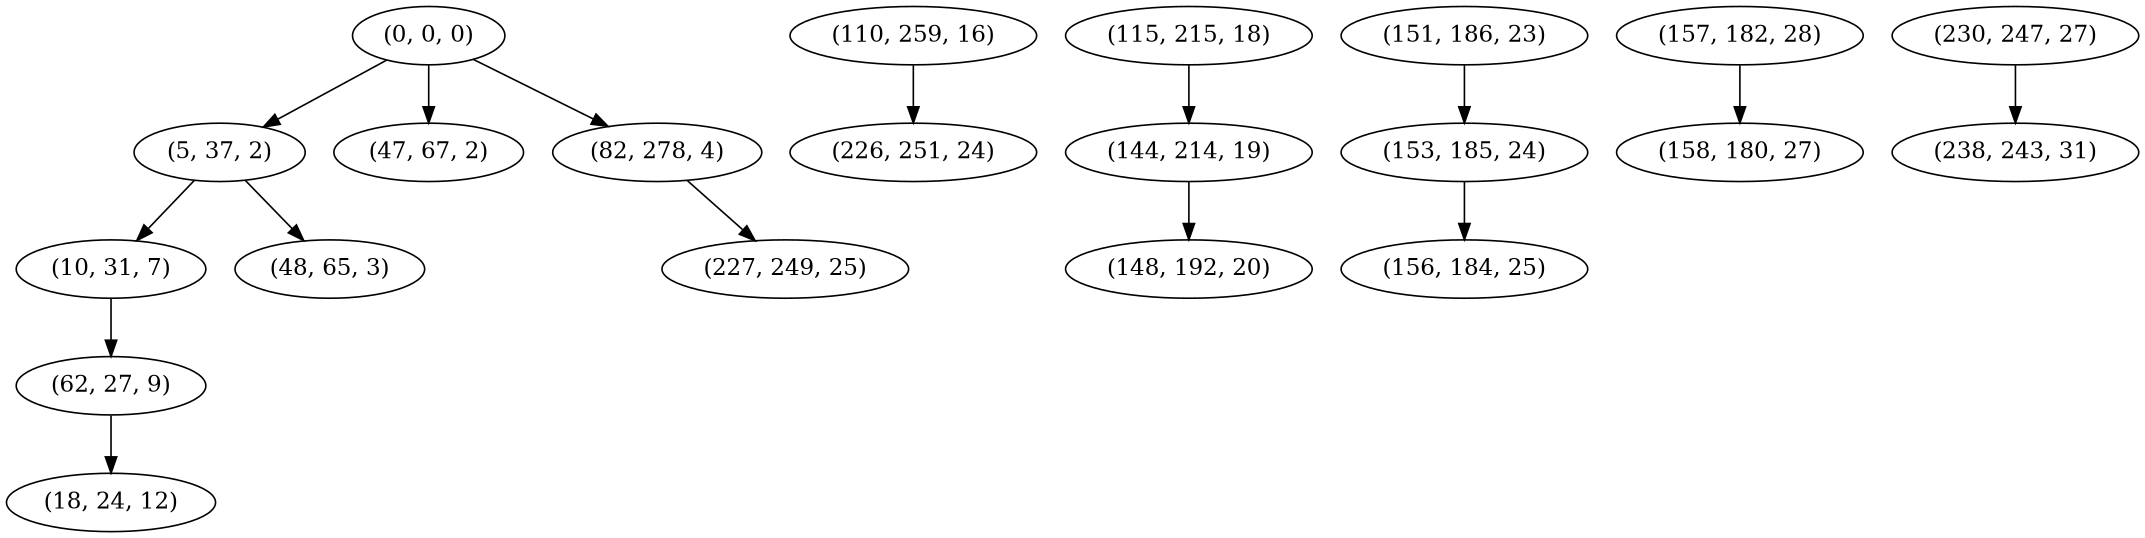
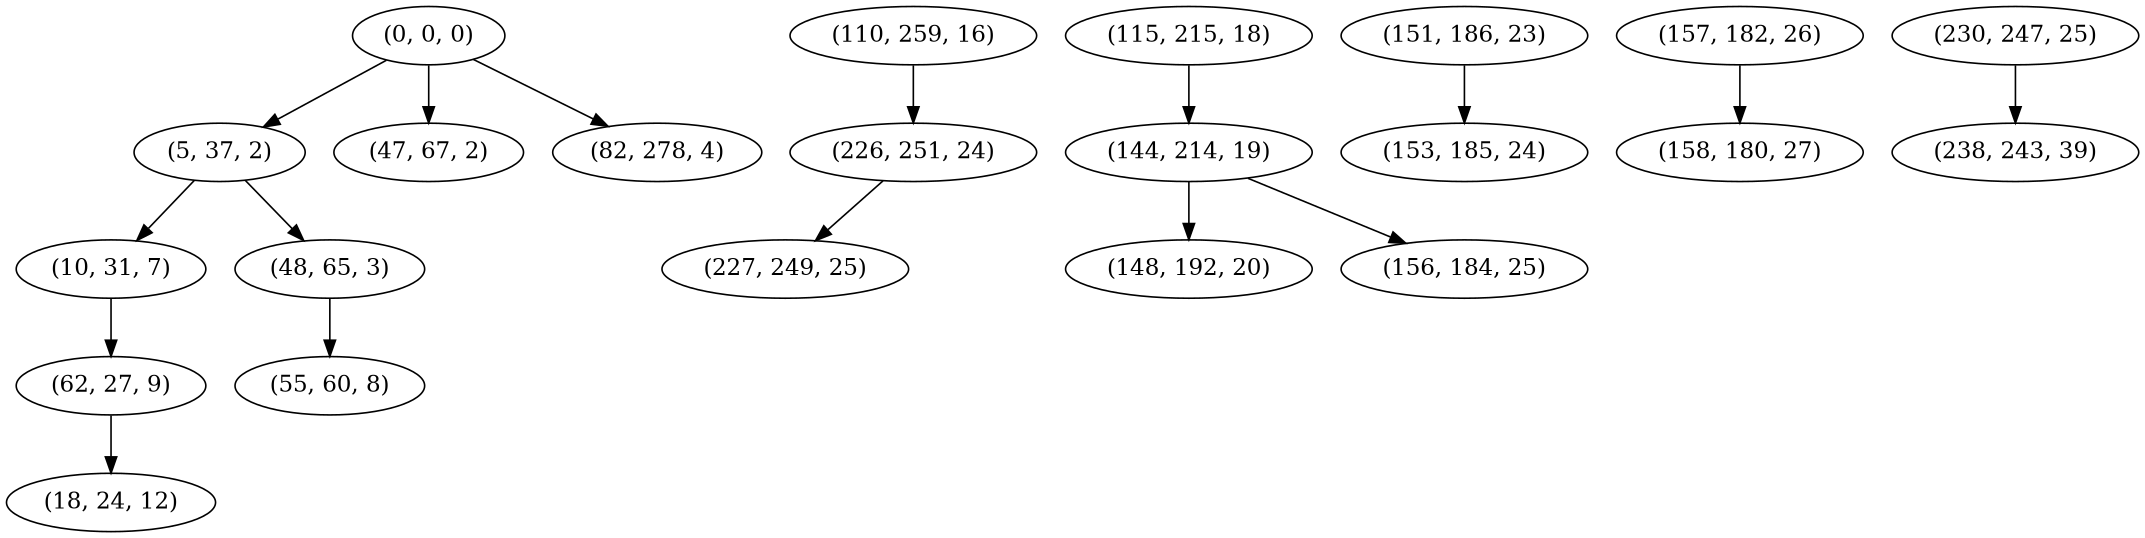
  digraph {
    "(0, 0, 0)"
    "(5, 37, 2)"
    "(47, 67, 2)"
    "(82, 278, 4)"
    "(10, 31, 7)"
    "(48, 65, 3)"
    n7 [label="(62, 27, 9)"]
    "(18, 24, 12)"
+   "(55, 60, 8)"
    "(110, 259, 16)"
    "(226, 251, 24)"
    "(115, 215, 18)"
    "(144, 214, 19)"
    "(227, 249, 25)"
    "(148, 192, 20)"
    "(151, 186, 23)"
    "(153, 185, 24)"
    "(156, 184, 25)"
-   "(157, 182, 26)" [label="(157, 182, 28)"]
+   "(157, 182, 26)"
    "(158, 180, 27)"
-   "(230, 247, 27)"
-   "(238, 243, 31)"
+   "(230, 247, 27)" [label="(230, 247, 25)"]
+   "(238, 243, 31)" [label="(238, 243, 39)"]
    "(0, 0, 0)" -> "(5, 37, 2)"
    "(0, 0, 0)" -> "(47, 67, 2)"
    "(0, 0, 0)" -> "(82, 278, 4)"
    "(5, 37, 2)" -> "(10, 31, 7)"
    "(5, 37, 2)" -> "(48, 65, 3)"
    "(10, 31, 7)" -> n7
+   "(48, 65, 3)" -> "(55, 60, 8)"
    n7 -> "(18, 24, 12)"
    "(110, 259, 16)" -> "(226, 251, 24)"
-   "(82, 278, 4)" -> "(227, 249, 25)"
+   "(226, 251, 24)" -> "(227, 249, 25)"
    "(115, 215, 18)" -> "(144, 214, 19)"
    "(144, 214, 19)" -> "(148, 192, 20)"
    "(151, 186, 23)" -> "(153, 185, 24)"
-   "(153, 185, 24)" -> "(156, 184, 25)"
+   "(144, 214, 19)" -> "(156, 184, 25)"
    "(157, 182, 26)" -> "(158, 180, 27)"
    "(230, 247, 27)" -> "(238, 243, 31)"
  }
